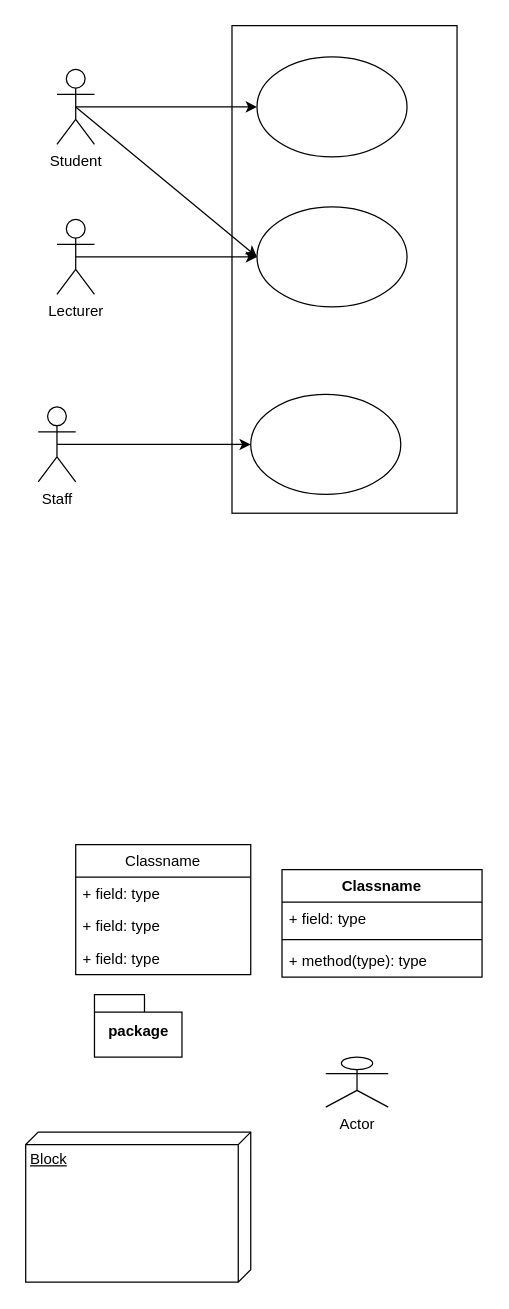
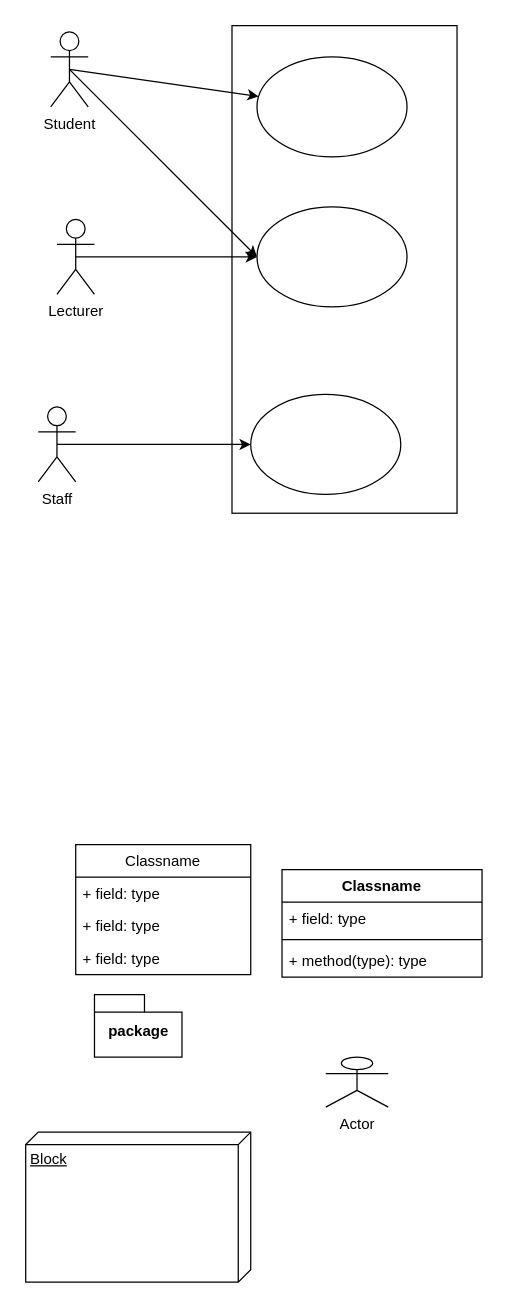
  <mxCell id="0" />
  <mxCell id="1" parent="0" />
  <mxCell id="2" value="" style="rounded=0;whiteSpace=wrap;html=1;" parent="1" vertex="1"><mxGeometry x="185" y="20" width="180" height="390" as="geometry" /></mxCell>
- <mxCell id="3" value="Student" style="shape=umlActor;verticalLabelPosition=bottom;verticalAlign=top;html=1;outlineConnect=0;" parent="1" vertex="1"><mxGeometry x="45" y="55" width="30" height="60" as="geometry" /></mxCell>
+ <mxCell id="3" value="Student" style="shape=umlActor;verticalLabelPosition=bottom;verticalAlign=top;html=1;outlineConnect=0;" parent="1" vertex="1"><mxGeometry x="40" y="25" width="30" height="60" as="geometry" /></mxCell>
  <mxCell id="4" style="edgeStyle=orthogonalEdgeStyle;rounded=0;orthogonalLoop=1;jettySize=auto;html=1;exitX=0.5;exitY=0.5;exitDx=0;exitDy=0;exitPerimeter=0;" edge="1" parent="1" source="5" target="10"><mxGeometry relative="1" as="geometry" /></mxCell>
  <mxCell id="5" value="Staff" style="shape=umlActor;verticalLabelPosition=bottom;verticalAlign=top;html=1;outlineConnect=0;" parent="1" vertex="1"><mxGeometry x="30" y="325" width="30" height="60" as="geometry" /></mxCell>
  <mxCell id="6" style="edgeStyle=none;html=1;exitX=0.5;exitY=0.5;exitDx=0;exitDy=0;exitPerimeter=0;" parent="1" source="3" target="9" edge="1"><mxGeometry relative="1" as="geometry" /></mxCell>
  <mxCell id="7" style="edgeStyle=orthogonalEdgeStyle;rounded=0;orthogonalLoop=1;jettySize=auto;html=1;exitX=0.5;exitY=0.5;exitDx=0;exitDy=0;exitPerimeter=0;entryX=0;entryY=0.5;entryDx=0;entryDy=0;" edge="1" parent="1" source="8" target="11"><mxGeometry relative="1" as="geometry" /></mxCell>
  <mxCell id="8" value="Lecturer" style="shape=umlActor;verticalLabelPosition=bottom;verticalAlign=top;html=1;outlineConnect=0;" parent="1" vertex="1"><mxGeometry x="45" y="175" width="30" height="60" as="geometry" /></mxCell>
  <mxCell id="9" value="" style="ellipse;whiteSpace=wrap;html=1;" parent="1" vertex="1"><mxGeometry x="205" y="45" width="120" height="80" as="geometry" /></mxCell>
  <mxCell id="10" value="" style="ellipse;whiteSpace=wrap;html=1;" parent="1" vertex="1"><mxGeometry x="200" y="315" width="120" height="80" as="geometry" /></mxCell>
  <mxCell id="11" value="" style="ellipse;whiteSpace=wrap;html=1;" parent="1" vertex="1"><mxGeometry x="205" y="165" width="120" height="80" as="geometry" /></mxCell>
  <mxCell id="12" value="Classname" style="swimlane;fontStyle=0;childLayout=stackLayout;horizontal=1;startSize=26;fillColor=none;horizontalStack=0;resizeParent=1;resizeParentMax=0;resizeLast=0;collapsible=1;marginBottom=0;" parent="1" vertex="1"><mxGeometry x="60" y="675" width="140" height="104" as="geometry" /></mxCell>
  <mxCell id="13" value="+ field: type" style="text;strokeColor=none;fillColor=none;align=left;verticalAlign=top;spacingLeft=4;spacingRight=4;overflow=hidden;rotatable=0;points=[[0,0.5],[1,0.5]];portConstraint=eastwest;" parent="12" vertex="1"><mxGeometry y="26" width="140" height="26" as="geometry" /></mxCell>
  <mxCell id="14" value="+ field: type" style="text;strokeColor=none;fillColor=none;align=left;verticalAlign=top;spacingLeft=4;spacingRight=4;overflow=hidden;rotatable=0;points=[[0,0.5],[1,0.5]];portConstraint=eastwest;" parent="12" vertex="1"><mxGeometry y="52" width="140" height="26" as="geometry" /></mxCell>
  <mxCell id="15" value="+ field: type" style="text;strokeColor=none;fillColor=none;align=left;verticalAlign=top;spacingLeft=4;spacingRight=4;overflow=hidden;rotatable=0;points=[[0,0.5],[1,0.5]];portConstraint=eastwest;" parent="12" vertex="1"><mxGeometry y="78" width="140" height="26" as="geometry" /></mxCell>
  <mxCell id="16" value="Classname" style="swimlane;fontStyle=1;align=center;verticalAlign=top;childLayout=stackLayout;horizontal=1;startSize=26;horizontalStack=0;resizeParent=1;resizeParentMax=0;resizeLast=0;collapsible=1;marginBottom=0;" parent="1" vertex="1"><mxGeometry x="225" y="695" width="160" height="86" as="geometry" /></mxCell>
  <mxCell id="17" value="+ field: type" style="text;strokeColor=none;fillColor=none;align=left;verticalAlign=top;spacingLeft=4;spacingRight=4;overflow=hidden;rotatable=0;points=[[0,0.5],[1,0.5]];portConstraint=eastwest;" parent="16" vertex="1"><mxGeometry y="26" width="160" height="26" as="geometry" /></mxCell>
  <mxCell id="18" value="" style="line;strokeWidth=1;fillColor=none;align=left;verticalAlign=middle;spacingTop=-1;spacingLeft=3;spacingRight=3;rotatable=0;labelPosition=right;points=[];portConstraint=eastwest;strokeColor=inherit;" parent="16" vertex="1"><mxGeometry y="52" width="160" height="8" as="geometry" /></mxCell>
  <mxCell id="19" value="+ method(type): type" style="text;strokeColor=none;fillColor=none;align=left;verticalAlign=top;spacingLeft=4;spacingRight=4;overflow=hidden;rotatable=0;points=[[0,0.5],[1,0.5]];portConstraint=eastwest;" parent="16" vertex="1"><mxGeometry y="60" width="160" height="26" as="geometry" /></mxCell>
  <mxCell id="20" value="Block" style="verticalAlign=top;align=left;spacingTop=8;spacingLeft=2;spacingRight=12;shape=cube;size=10;direction=south;fontStyle=4;html=1;" parent="1" vertex="1"><mxGeometry x="20" y="905" width="180" height="120" as="geometry" /></mxCell>
  <mxCell id="21" value="package" style="shape=folder;fontStyle=1;spacingTop=10;tabWidth=40;tabHeight=14;tabPosition=left;html=1;" parent="1" vertex="1"><mxGeometry x="75" y="795" width="70" height="50" as="geometry" /></mxCell>
  <mxCell id="22" value="Actor" style="shape=umlActor;verticalLabelPosition=bottom;verticalAlign=top;html=1;" parent="1" vertex="1"><mxGeometry x="260" y="845" width="50" height="40" as="geometry" /></mxCell>
  <mxCell id="23" value="" style="endArrow=classic;html=1;rounded=0;exitX=0.5;exitY=0.5;exitDx=0;exitDy=0;exitPerimeter=0;" edge="1" parent="1" source="3"><mxGeometry width="50" height="50" relative="1" as="geometry"><mxPoint x="165" y="155" as="sourcePoint" /><mxPoint x="205" y="205" as="targetPoint" /></mxGeometry></mxCell>
